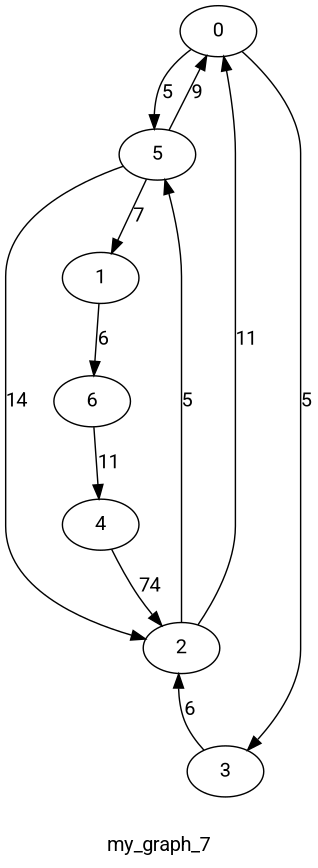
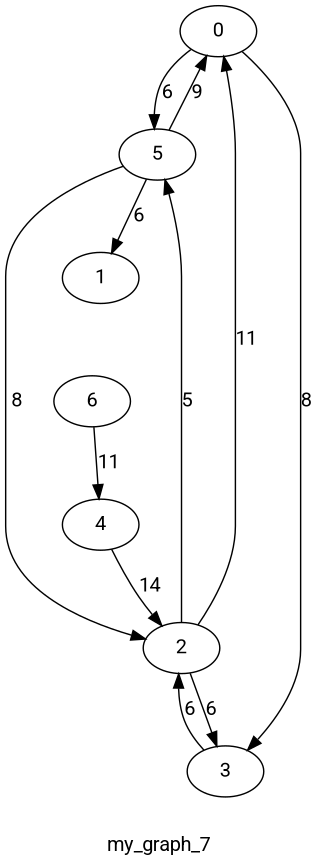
  digraph {
    fontname=Roboto
    label=my_graph_7
    rankdir=TB
    node [fontname=Roboto]
    edge [fontname=Roboto]
    0
    5
    3
    2
    1
    6
    4
-   0 -> 5 [label=5]
-   0 -> 3 [label=5]
+   0 -> 5 [label=6]
+   0 -> 3 [label=8]
    5 -> 0 [label=9]
-   5 -> 2 [label=14]
-   5 -> 1 [label=7]
+   5 -> 2 [label=8]
+   5 -> 1 [label=6]
    3 -> 2 [label=6]
    2 -> 0 [label=11]
    2 -> 5 [label=5]
-   1 -> 6 [label=6]
+   2 -> 3 [label=6]
    6 -> 4 [label=11]
-   4 -> 2 [label=74]
+   4 -> 2 [label=14]
  }
